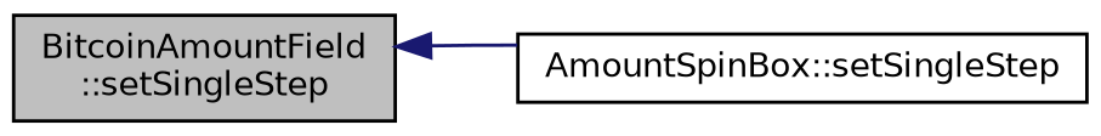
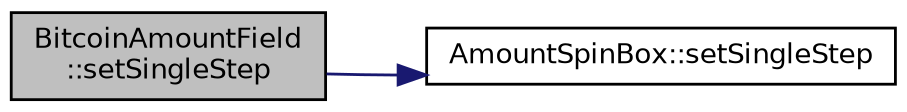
  digraph {
    rankdir=LR
    node [color=black fontname=Helvetica fontsize=10 shape=record style=filled]
    n1 [fillcolor=grey75 fontcolor=black height=0.2 label="BitcoinAmountField\l::setSingleStep" width=0.4]
    n2 [fillcolor=white height=0.2 label="AmountSpinBox::setSingleStep" width=0.4]
-   n2 -> n1 [color=midnightblue fontname=Helvetica fontsize=10 labelfontname=Helvetica labelfontsize=10 style=solid]
+   n1 -> n2 [color=midnightblue fontname=Helvetica fontsize=10 labelfontname=Helvetica labelfontsize=10 style=solid]
  }
